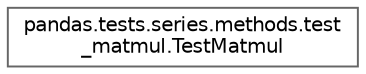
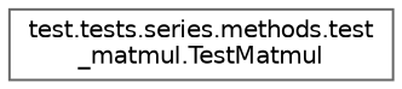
  digraph {
    rankdir=LR
-   n1 [color=grey40 fillcolor=white fontname=Helvetica fontsize=10 height=0.2 label="pandas.tests.series.methods.test\l_matmul.TestMatmul" shape=box style=filled width=0.4]
+   n1 [color=grey40 fillcolor=white fontname=Helvetica fontsize=10 height=0.2 label="test.tests.series.methods.test\l_matmul.TestMatmul" shape=box style=filled width=0.4]
  }
